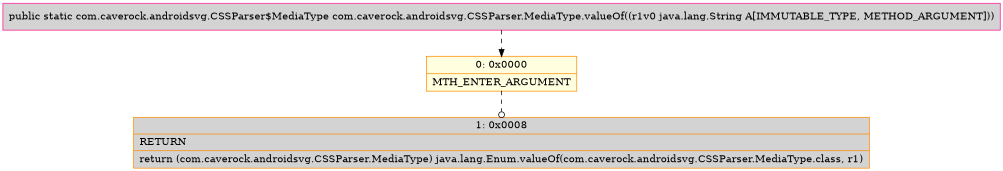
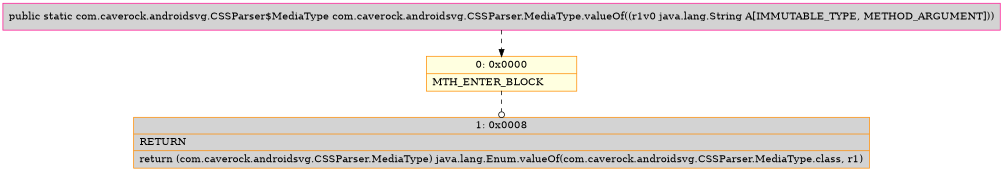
  digraph {
    node [shape=record style=filled fillcolor=lightgrey color=darkorange]
    edge [style=dashed]
-   n1 [label="{0\:\ 0x0000|MTH_ENTER_ARGUMENT\l}" fillcolor=lightyellow]
+   n1 [label="{0\:\ 0x0000|MTH_ENTER_BLOCK\l}" fillcolor=lightyellow]
    n2 [label="{1\:\ 0x0008|RETURN\l|return (com.caverock.androidsvg.CSSParser.MediaType) java.lang.Enum.valueOf(com.caverock.androidsvg.CSSParser.MediaType.class, r1)\l}"]
    n3 [label="{public static com.caverock.androidsvg.CSSParser$MediaType com.caverock.androidsvg.CSSParser.MediaType.valueOf((r1v0 java.lang.String A[IMMUTABLE_TYPE, METHOD_ARGUMENT])) }" color=deeppink]
    n1 -> n2 [arrowhead=odot]
    n3 -> n1 [arrowhead=normal]
  }
